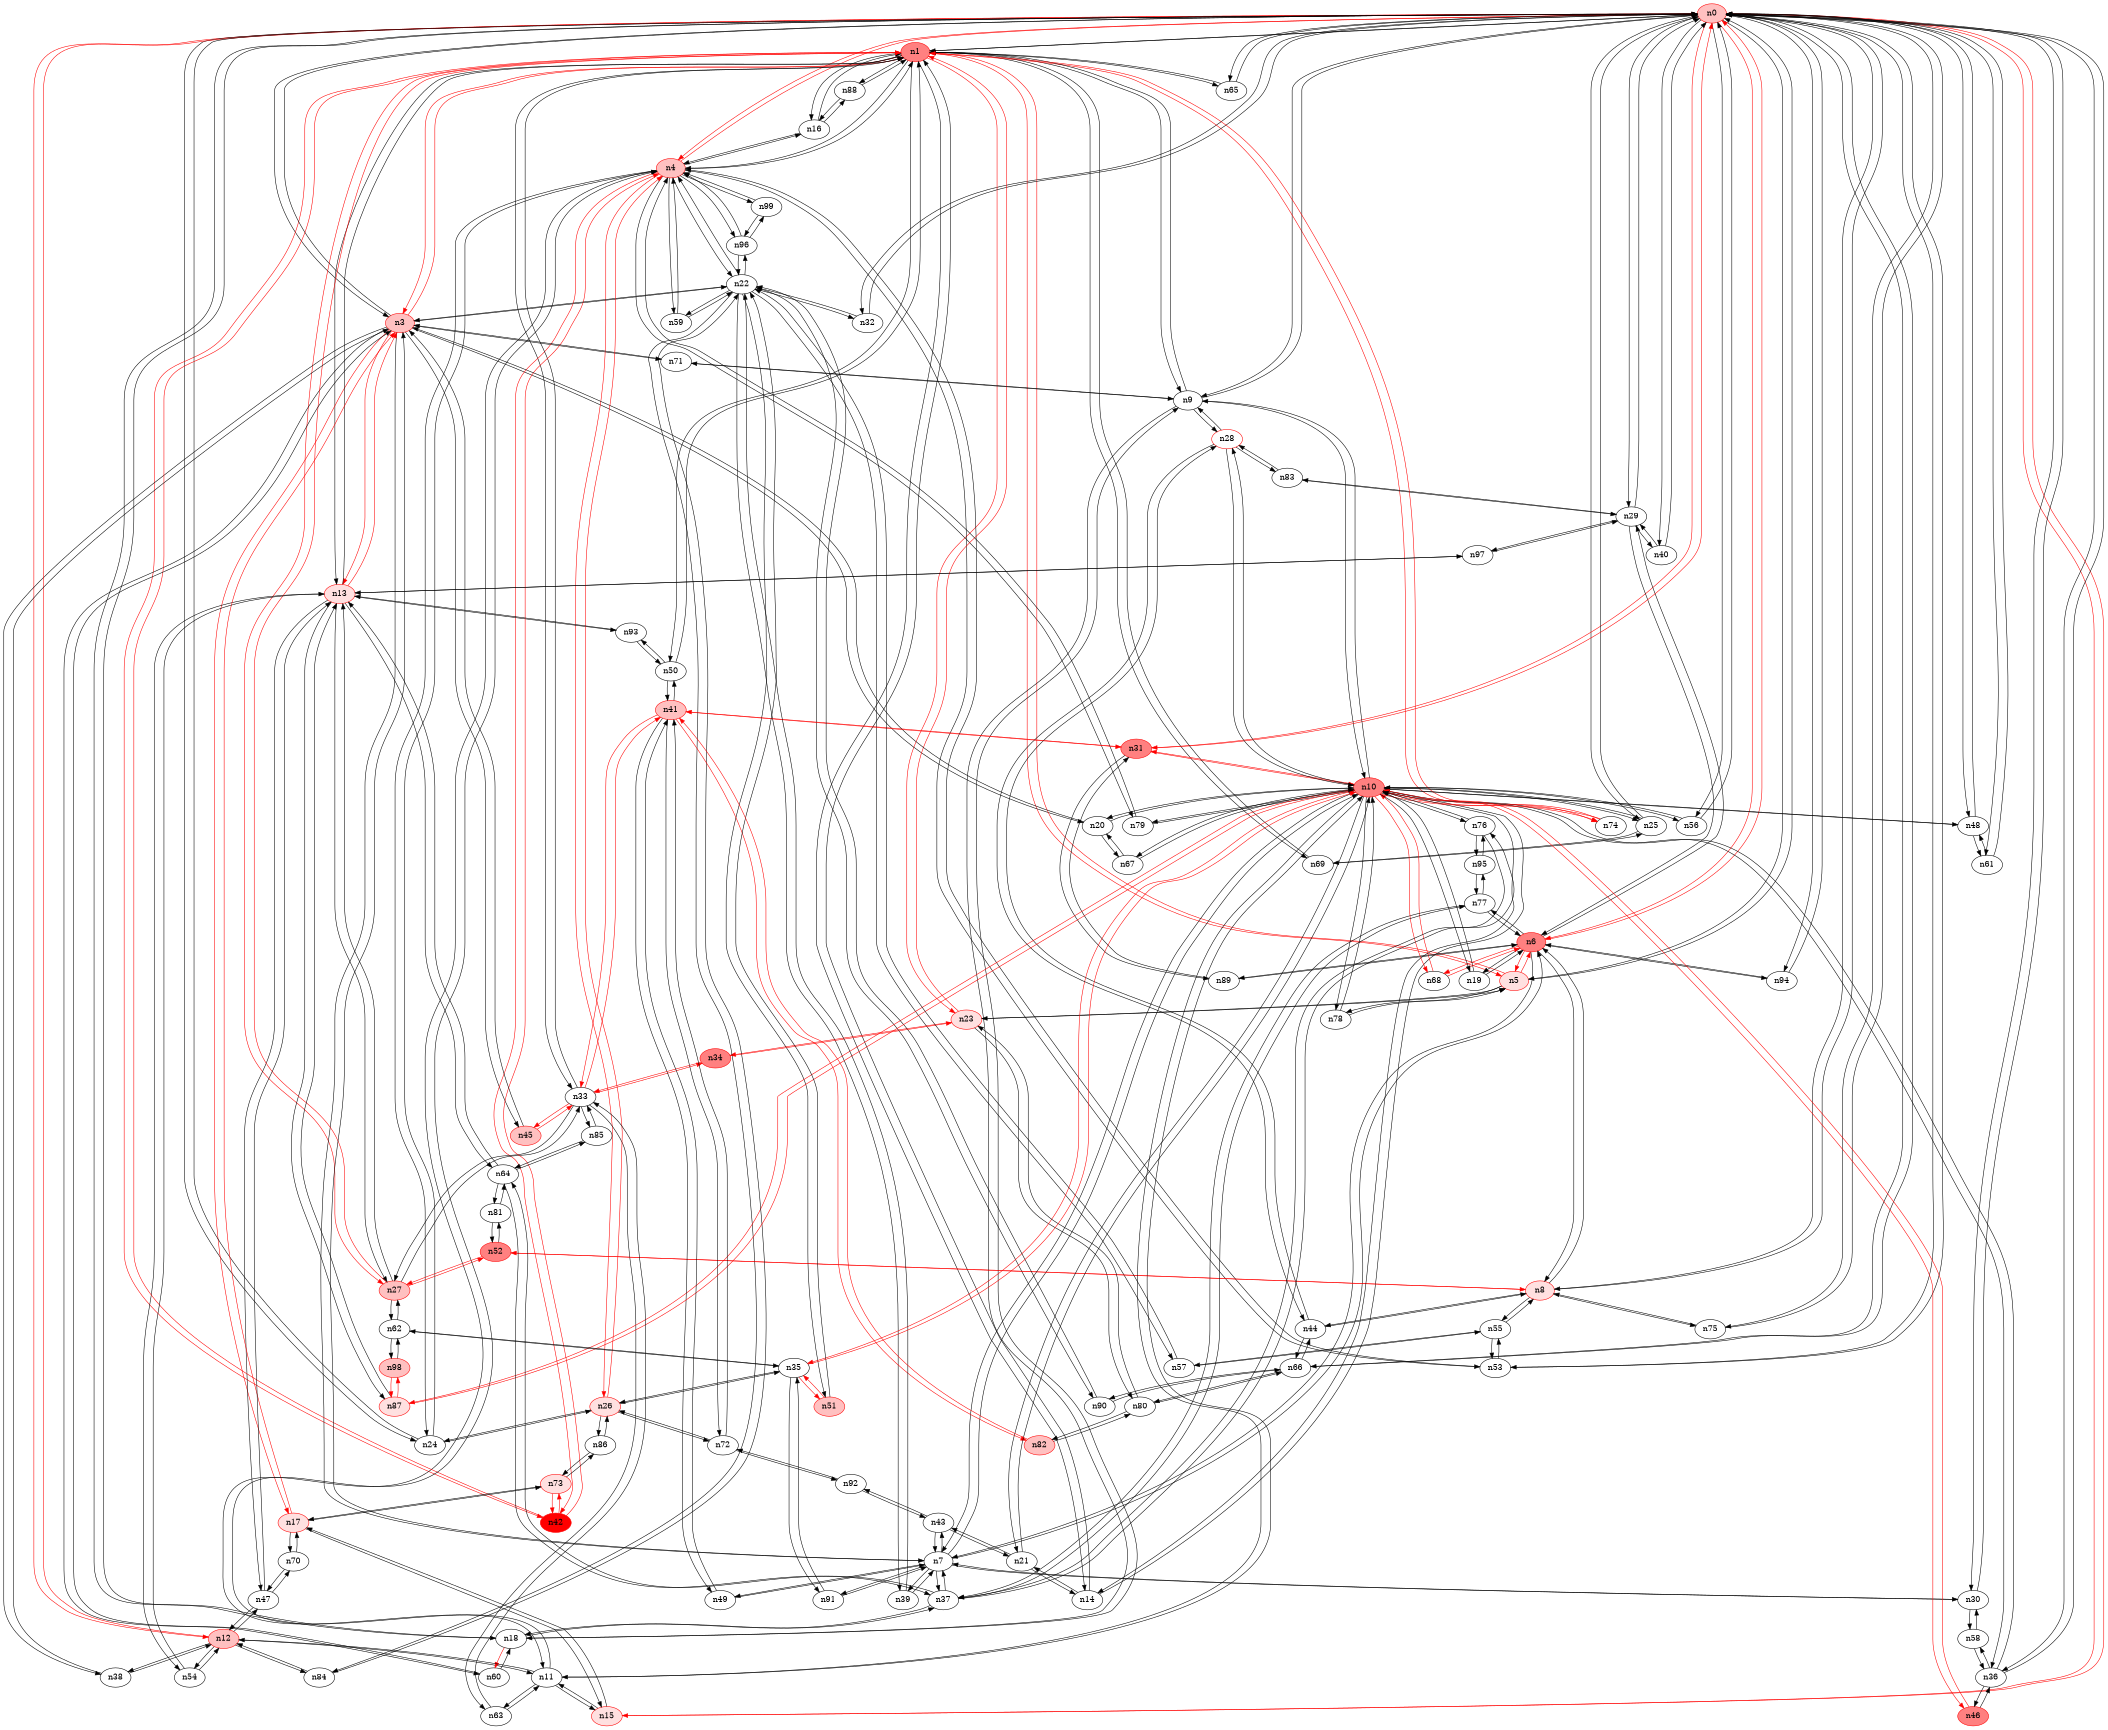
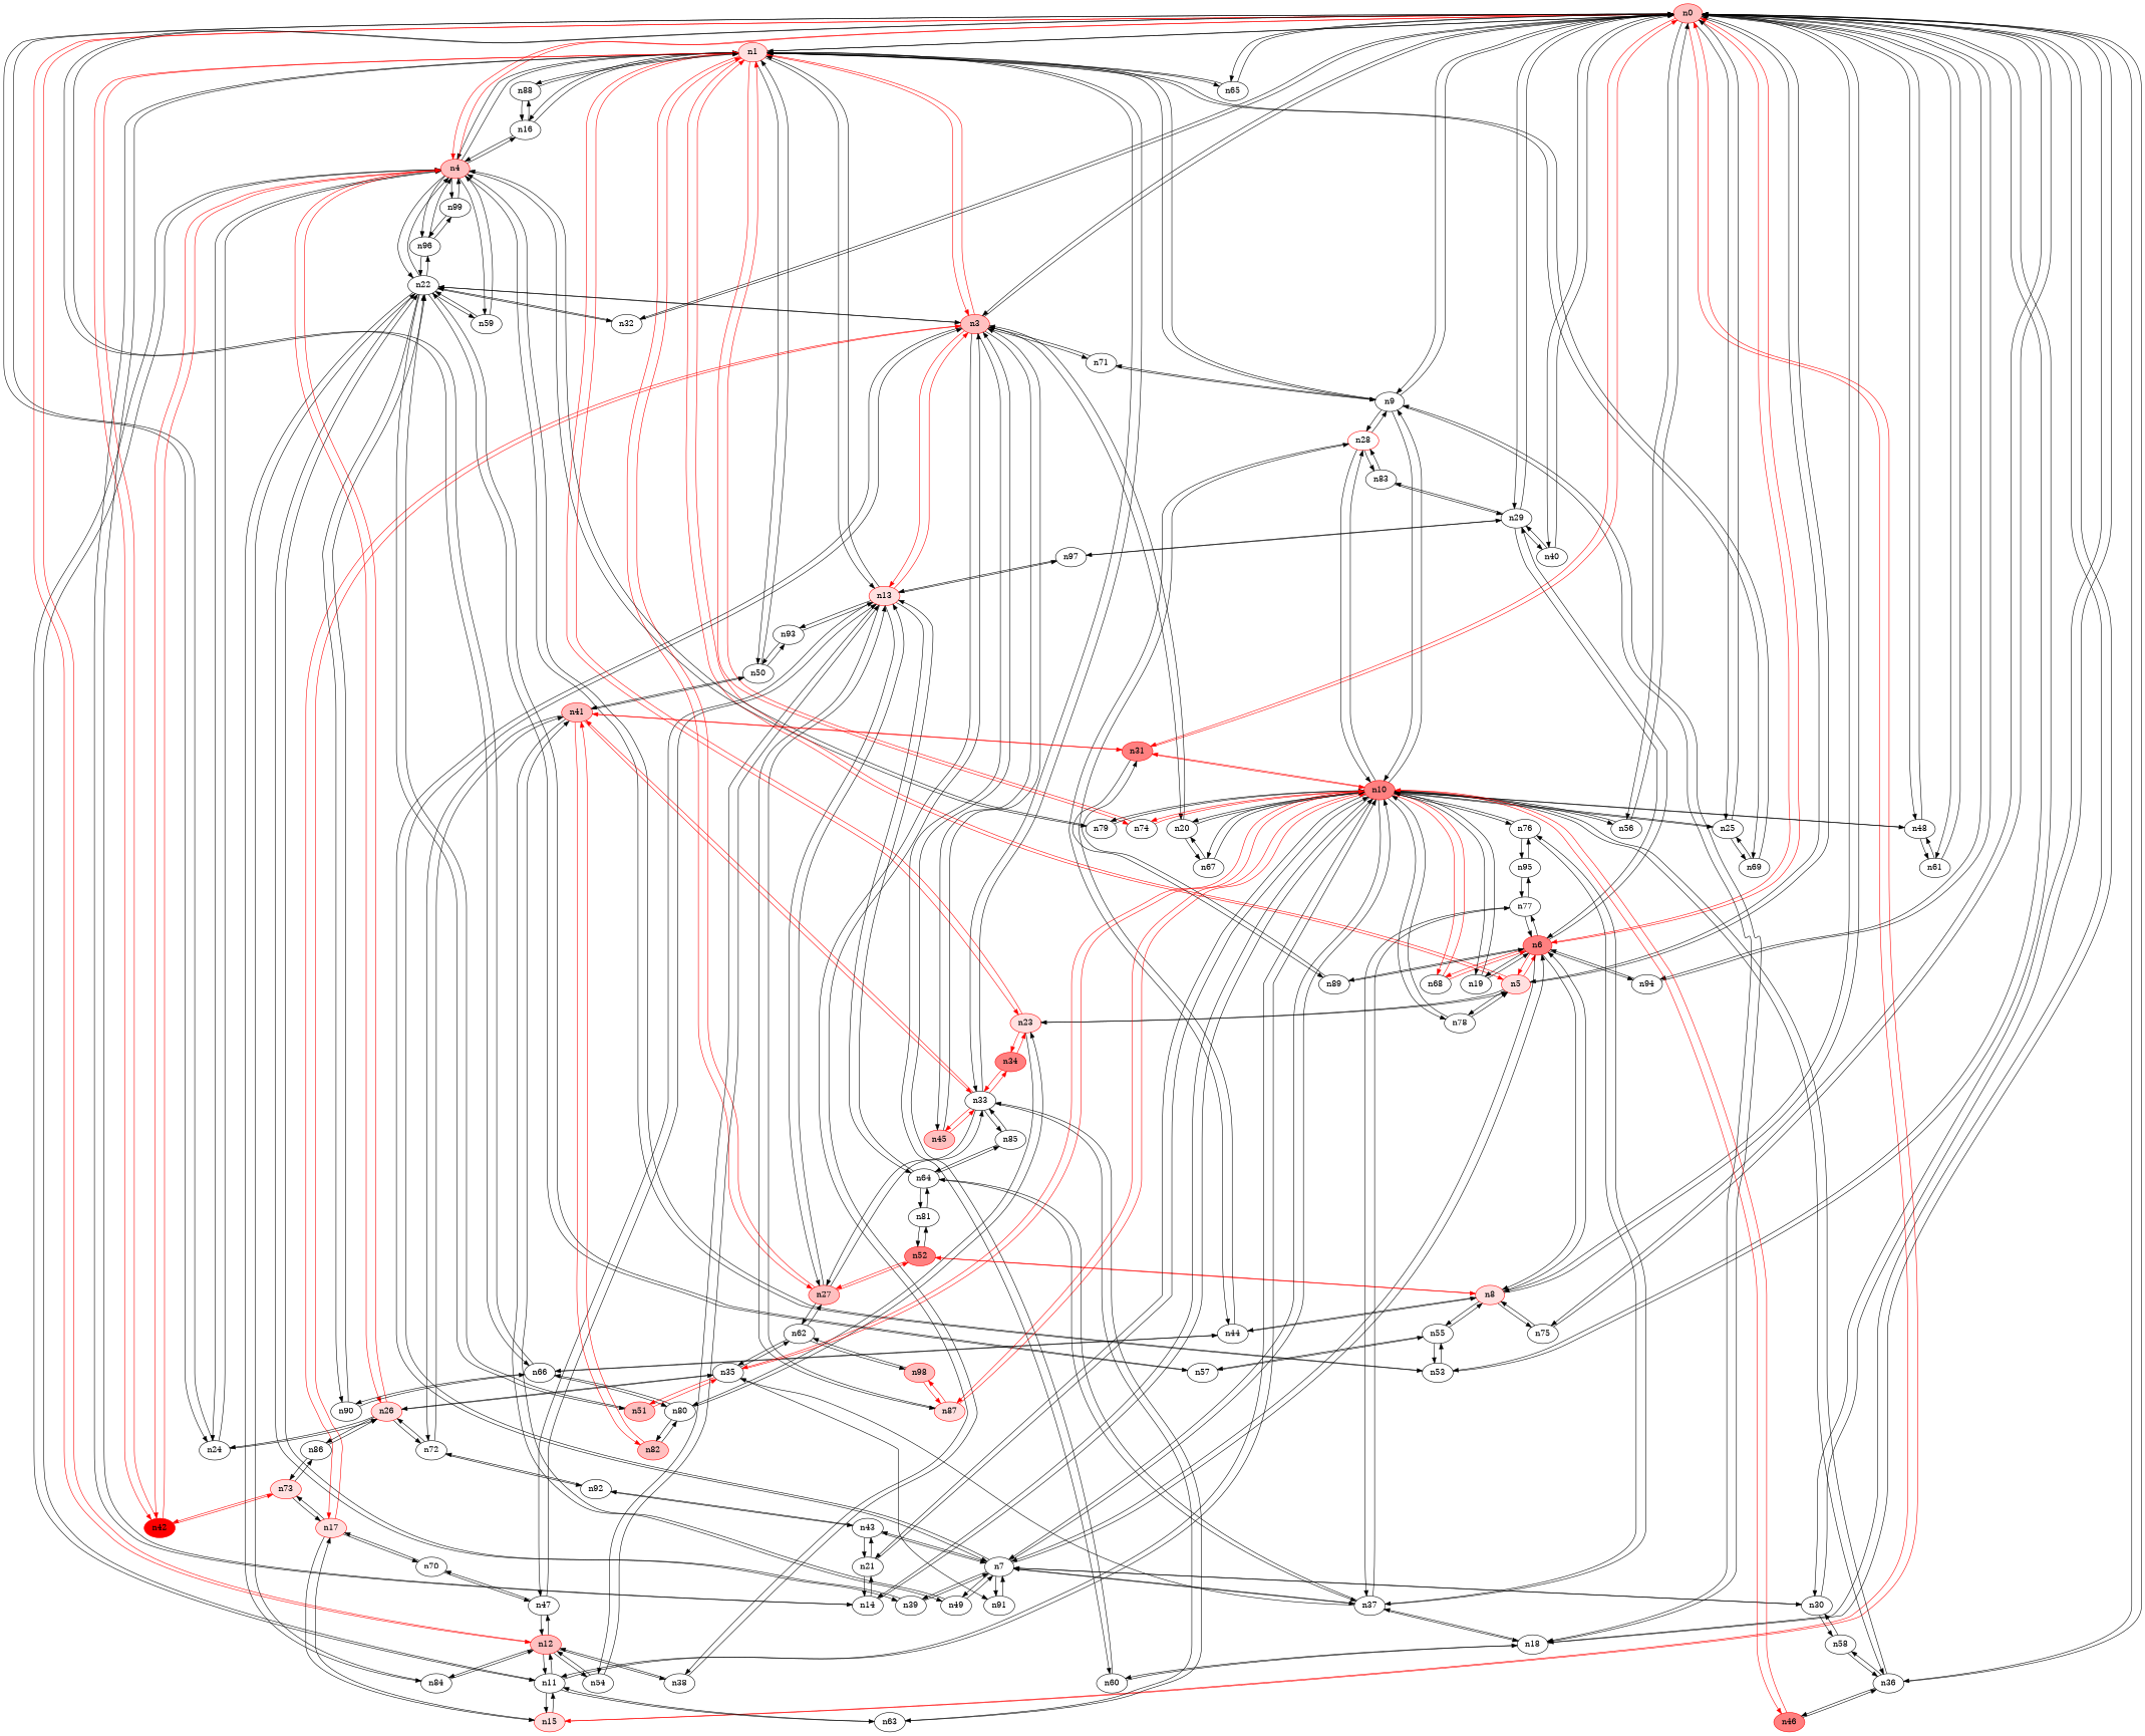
  strict digraph {
    node [type=switch]
    edge [dst_port=0 src_port=0]
    n0 [color="#FF0000" fillcolor="#FFC0C0" style=filled]
-   n1 [color="#FF0000" fillcolor="#FF8080" style=filled type=host]
+   n1 [color="#FF0000" fillcolor="#FFE0E0" style=filled type=host]
    n3 [color="#FF0000" fillcolor="#FFC0C0" style=filled type=host]
    n4 [color="#FF0000" fillcolor="#FFC0C0" style=filled]
    n5 [color="#FF0000" fillcolor="#FFE0E0" style=filled type=host]
    n6 [color="#FF0000" fillcolor="#FF8080" style=filled]
    n8 [color="#FF0000" fillcolor="#FFE0E0" style=filled type=host]
    n9
    n12 [color="#FF0000" fillcolor="#FFC0C0" style=filled type=host]
    n15 [color="#FF0000" fillcolor="#FFE0E0" style=filled type=host]
    n18
    n24
    n25
    n29
    n30
    n31 [color="#FF0000" fillcolor="#FF8080" style=filled type=host]
    n32
    n36
    n40
    n48
    n53
    n56
    n61
    n65
    n66
    n75
    n94
    n13 [color="#FF0000" fillcolor="#FFE0E0" style=filled type=host]
    n14
    n16
    n23 [color="#FF0000" fillcolor="#FFE0E0" style=filled type=host]
    n27 [color="#FF0000" fillcolor="#FFC0C0" style=filled type=host]
    n33
    n42 [color="#FF0000" fillcolor="#FF0000" style=filled]
    n50
    n69
    n74
    n88
    n7
    n17 [color="#FF0000" fillcolor="#FFE0E0" style=filled type=host]
    n20
    n22
    n38
    n45 [color="#FF0000" fillcolor="#FFC0C0" style=filled type=host]
    n60
    n71
    n11
    n26 [color="#FF0000" fillcolor="#FFE0E0" style=filled type=host]
    n59
    n79
    n96
    n99
    n78
    n19
    n68
    n77
    n89
    n44
    n52 [color="#FF0000" fillcolor="#FF8080" style=filled]
    n55
    n10 [color="#FF0000" fillcolor="#FF8080" style=filled]
    n28 [color="#FF0000"]
    n47
    n54
    n84
    n37
    n97
    n83
    n58
    n41 [color="#FF0000" fillcolor="#FFC0C0" style=filled type=host]
    n46 [color="#FF0000" fillcolor="#FF8080" style=filled]
    n90
    n80
    n87 [color="#FF0000" fillcolor="#FFE0E0" style=filled type=host]
    n64
    n93
    n21
    n34 [color="#FF0000" fillcolor="#FF8080" style=filled]
    n62
    n63
    n85
    n73 [color="#FF0000" fillcolor="#FFE0E0" style=filled type=host]
    n39
    n43
    n49
    n91
    n70
    n67
    n51 [color="#FF0000" fillcolor="#FFC0C0" style=filled type=host]
    n57
    n35
    n72
    n86
    n95
    n81
    n76
    n82 [color="#FF0000" fillcolor="#FFC0C0" style=filled type=host]
    n98 [color="#FF0000" fillcolor="#FFC0C0" style=filled type=host]
    n92
    n0 -> n1
    n0 -> n3
    n0 -> n4 [color="#FF0000"]
    n0 -> n5
    n0 -> n6 [color="#FF0000"]
    n0 -> n8
    n0 -> n9
    n0 -> n12 [color="#FF0000"]
    n0 -> n15 [color="#FF0000"]
    n0 -> n18
    n0 -> n24
    n0 -> n25
    n0 -> n29
    n0 -> n30
    n0 -> n31 [color="#FF0000"]
    n0 -> n32
    n0 -> n36
    n0 -> n40
    n0 -> n48
    n0 -> n53
    n0 -> n56
    n0 -> n61
    n0 -> n65
    n0 -> n66
    n0 -> n75
    n0 -> n94
    n1 -> n0
    n1 -> n3 [color="#FF0000"]
    n1 -> n4
    n1 -> n5 [color="#FF0000"]
    n1 -> n9
    n1 -> n65
    n1 -> n13
    n1 -> n14
    n1 -> n16
    n1 -> n23 [color="#FF0000"]
    n1 -> n27 [color="#FF0000"]
    n1 -> n33
    n1 -> n42 [color="#FF0000"]
    n1 -> n50
    n1 -> n69
    n1 -> n74 [color="#FF0000"]
    n1 -> n88
    n3 -> n0
    n3 -> n1 [color="#FF0000"]
    n3 -> n13 [color="#FF0000"]
    n3 -> n7
    n3 -> n17 [color="#FF0000"]
    n3 -> n20
    n3 -> n22
    n3 -> n38
    n3 -> n45
    n3 -> n60
    n3 -> n71
    n4 -> n0 [color="#FF0000"]
    n4 -> n1
    n4 -> n24
    n4 -> n53
    n4 -> n16
    n4 -> n42 [color="#FF0000"]
    n4 -> n22
    n4 -> n11
    n4 -> n26 [color="#FF0000"]
    n4 -> n59
    n4 -> n79
    n4 -> n96
    n4 -> n99
    n5 -> n0
    n5 -> n1 [color="#FF0000"]
    n5 -> n6 [color="#FF0000"]
    n5 -> n23
    n5 -> n78
    n6 -> n0 [color="#FF0000"]
    n6 -> n5 [color="#FF0000"]
    n6 -> n8
    n6 -> n29
    n6 -> n94
    n6 -> n7
    n6 -> n19
    n6 -> n68 [color="#FF0000"]
    n6 -> n77
    n6 -> n89
    n8 -> n0
    n8 -> n6
    n8 -> n75
    n8 -> n44
    n8 -> n52 [color="#FF0000"]
    n8 -> n55
    n9 -> n0
    n9 -> n1
    n9 -> n18
    n9 -> n71
    n9 -> n10
    n9 -> n28
    n12 -> n0 [color="#FF0000"]
    n12 -> n38
    n12 -> n11
    n12 -> n47
    n12 -> n54
    n12 -> n84
    n15 -> n0 [color="#FF0000"]
    n15 -> n17
    n15 -> n11
    n18 -> n0
    n18 -> n9
-   n18 -> n60 [color="#FF0000"]
+   n18 -> n60
    n18 -> n37
    n24 -> n0
    n24 -> n4
    n24 -> n26
    n25 -> n0
    n25 -> n69
    n25 -> n10
    n29 -> n0
    n29 -> n6
    n29 -> n40
    n29 -> n97
    n29 -> n83
    n30 -> n0
    n30 -> n7
    n30 -> n58
    n31 -> n0 [color="#FF0000"]
    n31 -> n89
    n31 -> n10 [color="#FF0000"]
    n31 -> n41 [color="#FF0000"]
    n32 -> n0
    n32 -> n22
    n36 -> n0
    n36 -> n10
    n36 -> n58
    n36 -> n46
    n40 -> n0
    n40 -> n29
    n48 -> n0
    n48 -> n61
    n48 -> n10
    n53 -> n0
    n53 -> n4
    n53 -> n55
    n56 -> n0
    n56 -> n10
    n61 -> n0
    n61 -> n48
    n65 -> n0
    n65 -> n1
    n66 -> n0
    n66 -> n44
    n66 -> n90
    n66 -> n80
    n75 -> n0
    n75 -> n8
    n94 -> n0
    n94 -> n6
    n13 -> n1
    n13 -> n3 [color="#FF0000"]
    n13 -> n27
    n13 -> n47
    n13 -> n54
    n13 -> n97
    n13 -> n87
    n13 -> n64
    n13 -> n93
    n14 -> n1
    n14 -> n10
    n14 -> n21
    n16 -> n1
    n16 -> n4
    n16 -> n88
    n23 -> n1 [color="#FF0000"]
    n23 -> n5
    n23 -> n80
    n23 -> n34 [color="#FF0000"]
    n27 -> n1 [color="#FF0000"]
    n27 -> n13
    n27 -> n33
    n27 -> n52 [color="#FF0000"]
    n27 -> n62
    n33 -> n1
    n33 -> n27
    n33 -> n45 [color="#FF0000"]
    n33 -> n41 [color="#FF0000"]
    n33 -> n34 [color="#FF0000"]
    n33 -> n63
    n33 -> n85
    n42 -> n1 [color="#FF0000"]
    n42 -> n4 [color="#FF0000"]
    n42 -> n73 [color="#FF0000"]
    n50 -> n1
    n50 -> n41
    n50 -> n93
    n69 -> n1
    n69 -> n25
    n74 -> n1 [color="#FF0000"]
    n74 -> n10 [color="#FF0000"]
    n88 -> n1
    n88 -> n16
    n7 -> n3
    n7 -> n6
    n7 -> n30
    n7 -> n10
    n7 -> n37
    n7 -> n39
    n7 -> n43
    n7 -> n49
    n7 -> n91
    n17 -> n3 [color="#FF0000"]
    n17 -> n15
    n17 -> n73
    n17 -> n70
    n20 -> n3
    n20 -> n10
    n20 -> n67
    n22 -> n3
    n22 -> n4
    n22 -> n32
    n22 -> n59
    n22 -> n96
    n22 -> n84
    n22 -> n90
    n22 -> n39
    n22 -> n51
    n22 -> n57
    n38 -> n3
    n38 -> n12
    n45 -> n3
    n45 -> n33 [color="#FF0000"]
    n60 -> n3
    n60 -> n18
    n71 -> n3
    n71 -> n9
    n11 -> n4
    n11 -> n12
    n11 -> n15
    n11 -> n10
    n11 -> n63
    n26 -> n4 [color="#FF0000"]
    n26 -> n24
    n26 -> n35
    n26 -> n72
    n26 -> n86
    n59 -> n4
    n59 -> n22
    n79 -> n4
    n79 -> n10
    n96 -> n4
    n96 -> n22
    n96 -> n99
    n99 -> n4
    n99 -> n96
    n78 -> n5
    n78 -> n10
    n19 -> n6
    n19 -> n10
    n68 -> n6 [color="#FF0000"]
    n68 -> n10 [color="#FF0000"]
    n77 -> n6
    n77 -> n37
    n77 -> n95
    n89 -> n6
    n89 -> n31
    n44 -> n8
    n44 -> n66
    n44 -> n28
    n52 -> n8 [color="#FF0000"]
    n52 -> n27 [color="#FF0000"]
    n52 -> n81
    n55 -> n8
    n55 -> n53
    n55 -> n57
    n10 -> n9
    n10 -> n25
    n10 -> n31 [color="#FF0000"]
    n10 -> n36
    n10 -> n48
    n10 -> n56
    n10 -> n14
    n10 -> n74 [color="#FF0000"]
    n10 -> n7
    n10 -> n20
    n10 -> n11
    n10 -> n79
    n10 -> n78
    n10 -> n19
    n10 -> n68 [color="#FF0000"]
    n10 -> n28
    n10 -> n46 [color="#FF0000"]
    n10 -> n87 [color="#FF0000"]
    n10 -> n21
    n10 -> n67
    n10 -> n35 [color="#FF0000"]
    n10 -> n76
    n28 -> n9
    n28 -> n44
    n28 -> n10
    n28 -> n83
    n47 -> n12
    n47 -> n13
    n47 -> n70
    n54 -> n12
    n54 -> n13
    n84 -> n12
    n84 -> n22
    n37 -> n18
    n37 -> n7
    n37 -> n77
    n37 -> n64
    n37 -> n76
    n97 -> n29
    n97 -> n13
    n83 -> n29
    n83 -> n28
    n58 -> n30
    n58 -> n36
    n41 -> n31 [color="#FF0000"]
    n41 -> n33 [color="#FF0000"]
    n41 -> n50
    n41 -> n49
    n41 -> n72
    n41 -> n82 [color="#FF0000"]
    n46 -> n36
    n46 -> n10 [color="#FF0000"]
    n90 -> n66
    n90 -> n22
    n80 -> n66
    n80 -> n23
    n80 -> n82
    n87 -> n13
    n87 -> n10 [color="#FF0000"]
    n87 -> n98 [color="#FF0000"]
    n64 -> n13
    n64 -> n37
    n64 -> n85
    n64 -> n81
    n93 -> n13
    n93 -> n50
    n21 -> n14
    n21 -> n10
    n21 -> n43
    n34 -> n23 [color="#FF0000"]
    n34 -> n33 [color="#FF0000"]
    n62 -> n27
    n62 -> n35
    n62 -> n98
    n63 -> n33
    n63 -> n11
    n85 -> n33
    n85 -> n64
    n73 -> n42 [color="#FF0000"]
    n73 -> n17
    n73 -> n86
    n39 -> n7
    n39 -> n22
    n43 -> n7
    n43 -> n21
    n43 -> n92
    n49 -> n7
    n49 -> n41
    n91 -> n7
-   n91 -> n35
+   n37 -> n35
    n70 -> n17
    n70 -> n47
    n67 -> n20
    n67 -> n10
    n51 -> n22
    n51 -> n35 [color="#FF0000"]
    n57 -> n22
    n57 -> n55
    n35 -> n26
    n35 -> n10 [color="#FF0000"]
    n35 -> n62
    n35 -> n91
    n35 -> n51 [color="#FF0000"]
    n72 -> n26
    n72 -> n41
    n72 -> n92
    n86 -> n26
    n86 -> n73
    n95 -> n77
    n95 -> n76
    n81 -> n52
    n81 -> n64
    n76 -> n10
    n76 -> n37
    n76 -> n95
    n82 -> n41 [color="#FF0000"]
    n82 -> n80
    n98 -> n87 [color="#FF0000"]
    n98 -> n62
    n92 -> n43
    n92 -> n72
  }
